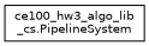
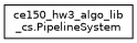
  digraph {
    rankdir=LR
-   n1 [color=black fillcolor=white fontname=Helvetica fontsize=10 height=0.2 label="ce100_hw3_algo_lib\l_cs.PipelineSystem" shape=record style=filled width=0.4]
+   n1 [color=black fillcolor=white fontname=Helvetica fontsize=10 height=0.2 label="ce150_hw3_algo_lib\l_cs.PipelineSystem" shape=record style=filled width=0.4]
  }
